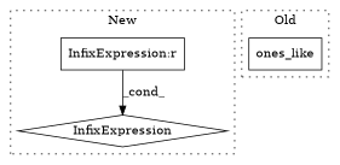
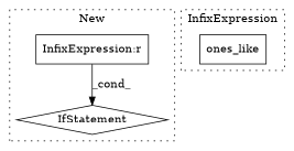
  digraph {
    node [shape=box]
-   n1 [a=25 l="4,2" label=InfixExpression s="1696,1715" shape=diamond]
+   n1 [a=25 l="4,2" label=IfStatement s="1696,1715" shape=diamond]
    n2 [a=27 l=4 label="InfixExpression:r" s=1707]
    n3 [a=32 l="10,1" label=ones_like s="1651,1662"]
    subgraph cluster_1 {
      label=New
      style=dotted
      n1
      n2
    }
    subgraph cluster_2 {
-     label=Old
+     label=InfixExpression
      style=dotted
      n3
    }
    n2 -> n1 [label=_cond_]
  }
